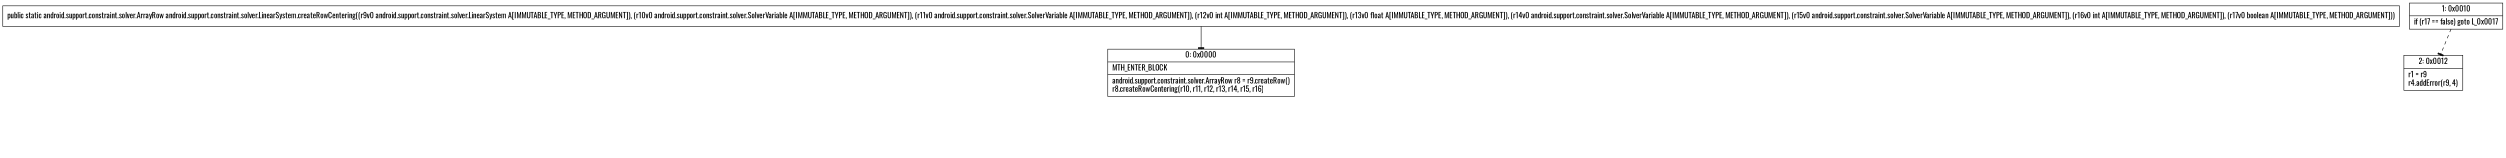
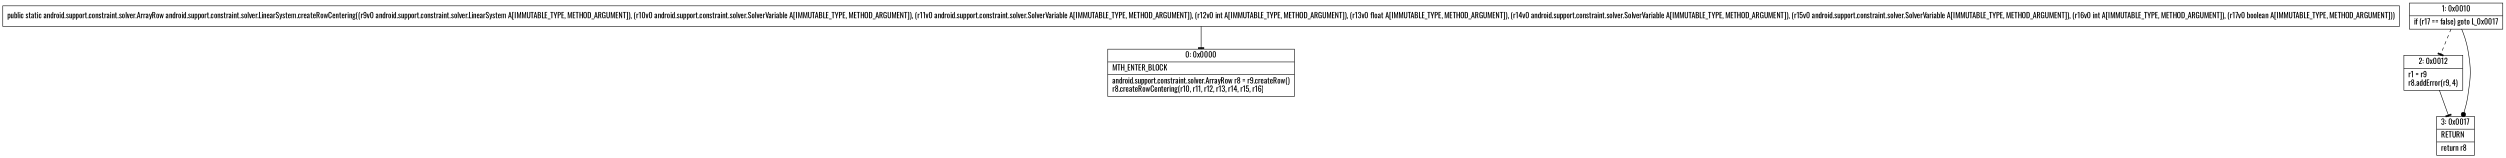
  digraph {
    fontname=Oswald
    node [fontname=Oswald shape=record]
    edge [arrowhead=tee fontname=Oswald]
    n1 [label="{0\:\ 0x0000|MTH_ENTER_BLOCK\l|android.support.constraint.solver.ArrayRow r8 = r9.createRow()\lr8.createRowCentering(r10, r11, r12, r13, r14, r15, r16)\l}"]
    n2 [label="{1\:\ 0x0010|if (r17 == false) goto L_0x0017\l}"]
-   n3 [label="{2\:\ 0x0012|r1 = r9\lr4.addError(r9, 4)\l}"]
+   n3 [label="{2\:\ 0x0012|r1 = r9\lr8.addError(r9, 4)\l}"]
+   n4 [label="{3\:\ 0x0017|RETURN\l|return r8\l}"]
    n5 [label="{public static android.support.constraint.solver.ArrayRow android.support.constraint.solver.LinearSystem.createRowCentering((r9v0 android.support.constraint.solver.LinearSystem A[IMMUTABLE_TYPE, METHOD_ARGUMENT]), (r10v0 android.support.constraint.solver.SolverVariable A[IMMUTABLE_TYPE, METHOD_ARGUMENT]), (r11v0 android.support.constraint.solver.SolverVariable A[IMMUTABLE_TYPE, METHOD_ARGUMENT]), (r12v0 int A[IMMUTABLE_TYPE, METHOD_ARGUMENT]), (r13v0 float A[IMMUTABLE_TYPE, METHOD_ARGUMENT]), (r14v0 android.support.constraint.solver.SolverVariable A[IMMUTABLE_TYPE, METHOD_ARGUMENT]), (r15v0 android.support.constraint.solver.SolverVariable A[IMMUTABLE_TYPE, METHOD_ARGUMENT]), (r16v0 int A[IMMUTABLE_TYPE, METHOD_ARGUMENT]), (r17v0 boolean A[IMMUTABLE_TYPE, METHOD_ARGUMENT])) }"]
    n2 -> n3 [style=dashed]
+   n2 -> n4 [arrowhead=dot]
+   n3 -> n4
    n5 -> n1
  }
